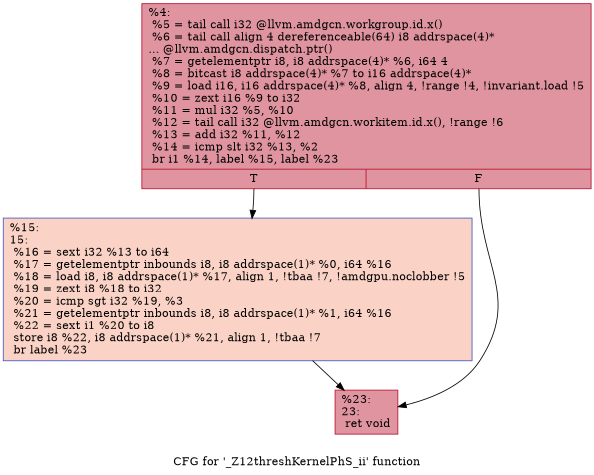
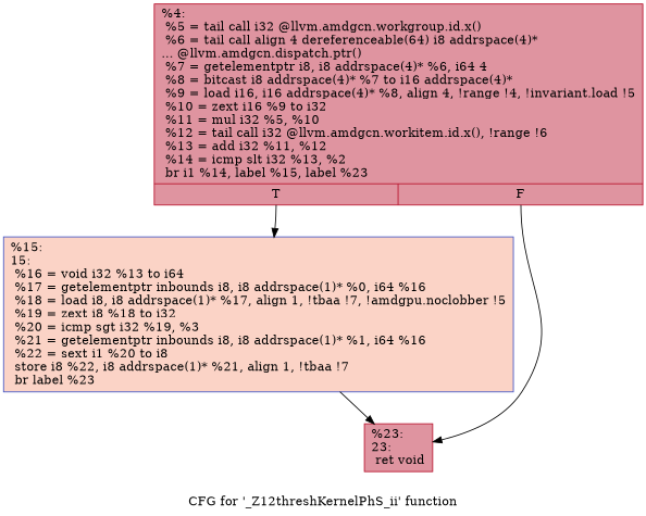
  digraph {
    label="CFG for '_Z12threshKernelPhS_ii' function"
    node [color="#b70d28ff" fillcolor="#b70d2870" shape=record style=filled]
    n1 [label="{%4:\l  %5 = tail call i32 @llvm.amdgcn.workgroup.id.x()\l  %6 = tail call align 4 dereferenceable(64) i8 addrspace(4)*\l... @llvm.amdgcn.dispatch.ptr()\l  %7 = getelementptr i8, i8 addrspace(4)* %6, i64 4\l  %8 = bitcast i8 addrspace(4)* %7 to i16 addrspace(4)*\l  %9 = load i16, i16 addrspace(4)* %8, align 4, !range !4, !invariant.load !5\l  %10 = zext i16 %9 to i32\l  %11 = mul i32 %5, %10\l  %12 = tail call i32 @llvm.amdgcn.workitem.id.x(), !range !6\l  %13 = add i32 %11, %12\l  %14 = icmp slt i32 %13, %2\l  br i1 %14, label %15, label %23\l|{<s0>T|<s1>F}}"]
-   n2 [color="#3d50c3ff" fillcolor="#f59c7d70" label="{%15:\l15:                                               \l  %16 = sext i32 %13 to i64\l  %17 = getelementptr inbounds i8, i8 addrspace(1)* %0, i64 %16\l  %18 = load i8, i8 addrspace(1)* %17, align 1, !tbaa !7, !amdgpu.noclobber !5\l  %19 = zext i8 %18 to i32\l  %20 = icmp sgt i32 %19, %3\l  %21 = getelementptr inbounds i8, i8 addrspace(1)* %1, i64 %16\l  %22 = sext i1 %20 to i8\l  store i8 %22, i8 addrspace(1)* %21, align 1, !tbaa !7\l  br label %23\l}"]
+   n2 [color="#3d50c3ff" fillcolor="#f59c7d70" label="{%15:\l15:                                               \l  %16 = void i32 %13 to i64\l  %17 = getelementptr inbounds i8, i8 addrspace(1)* %0, i64 %16\l  %18 = load i8, i8 addrspace(1)* %17, align 1, !tbaa !7, !amdgpu.noclobber !5\l  %19 = zext i8 %18 to i32\l  %20 = icmp sgt i32 %19, %3\l  %21 = getelementptr inbounds i8, i8 addrspace(1)* %1, i64 %16\l  %22 = sext i1 %20 to i8\l  store i8 %22, i8 addrspace(1)* %21, align 1, !tbaa !7\l  br label %23\l}"]
    n3 [label="{%23:\l23:                                               \l  ret void\l}"]
    n1 -> n2 [tailport=s0]
    n1 -> n3 [tailport=s1]
    n2 -> n3
  }
